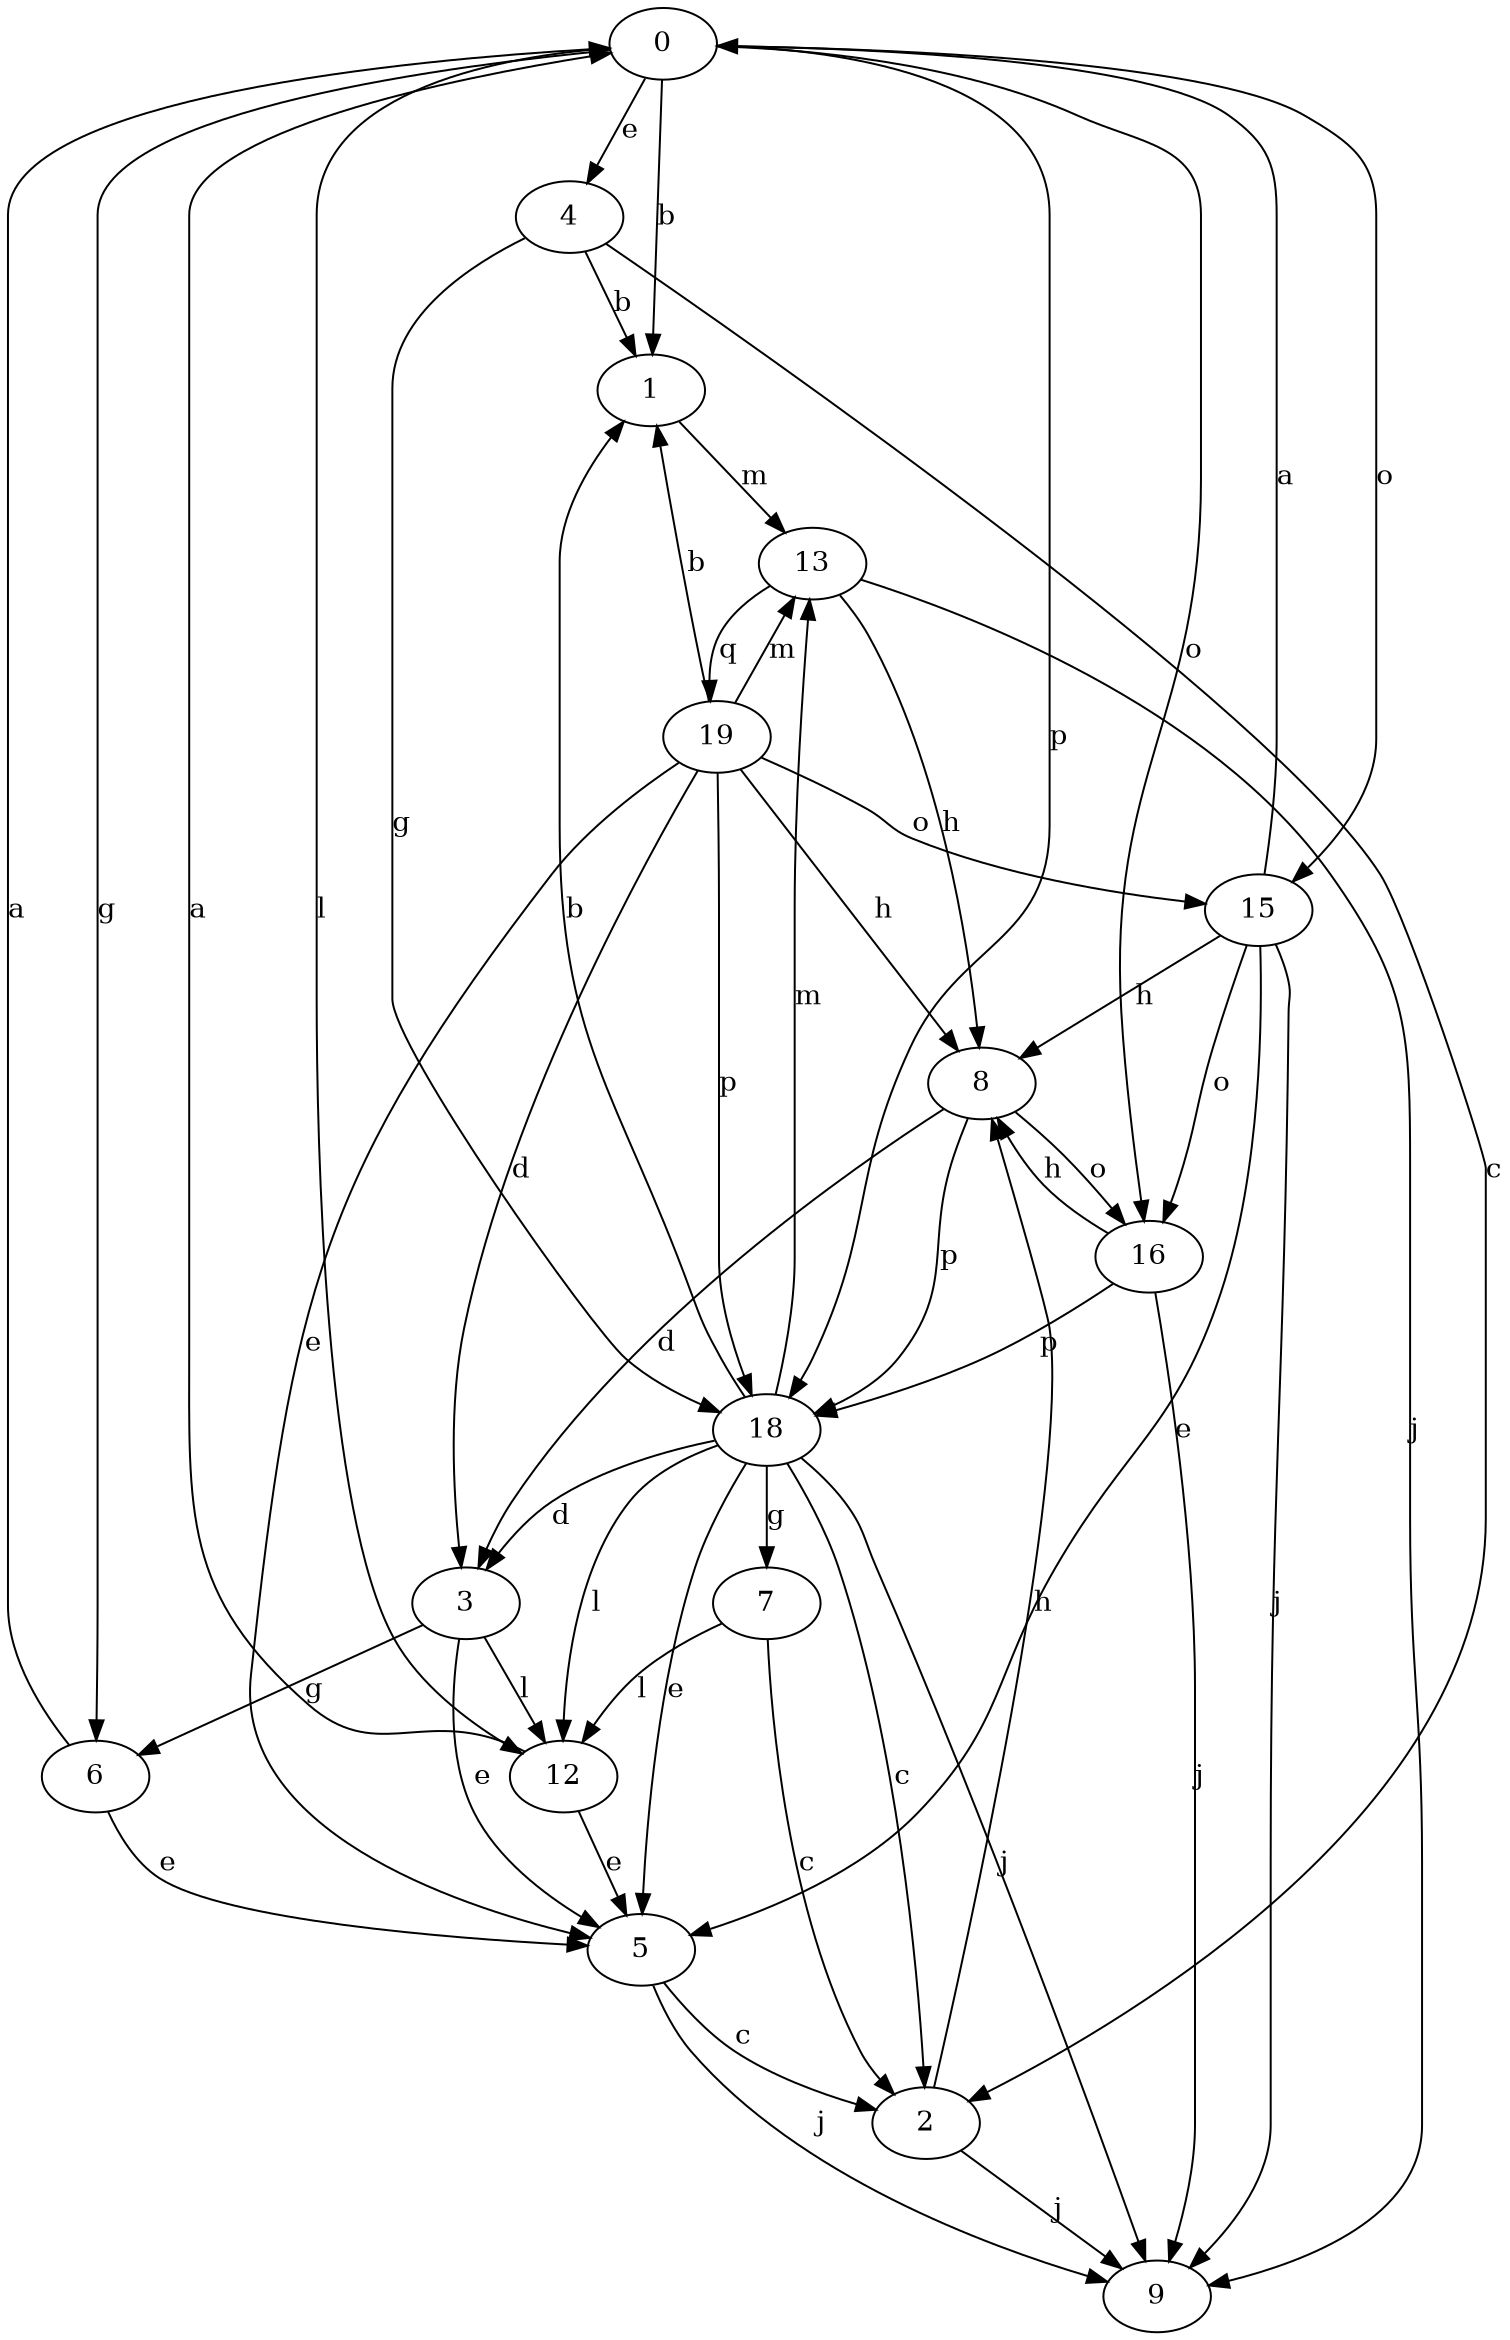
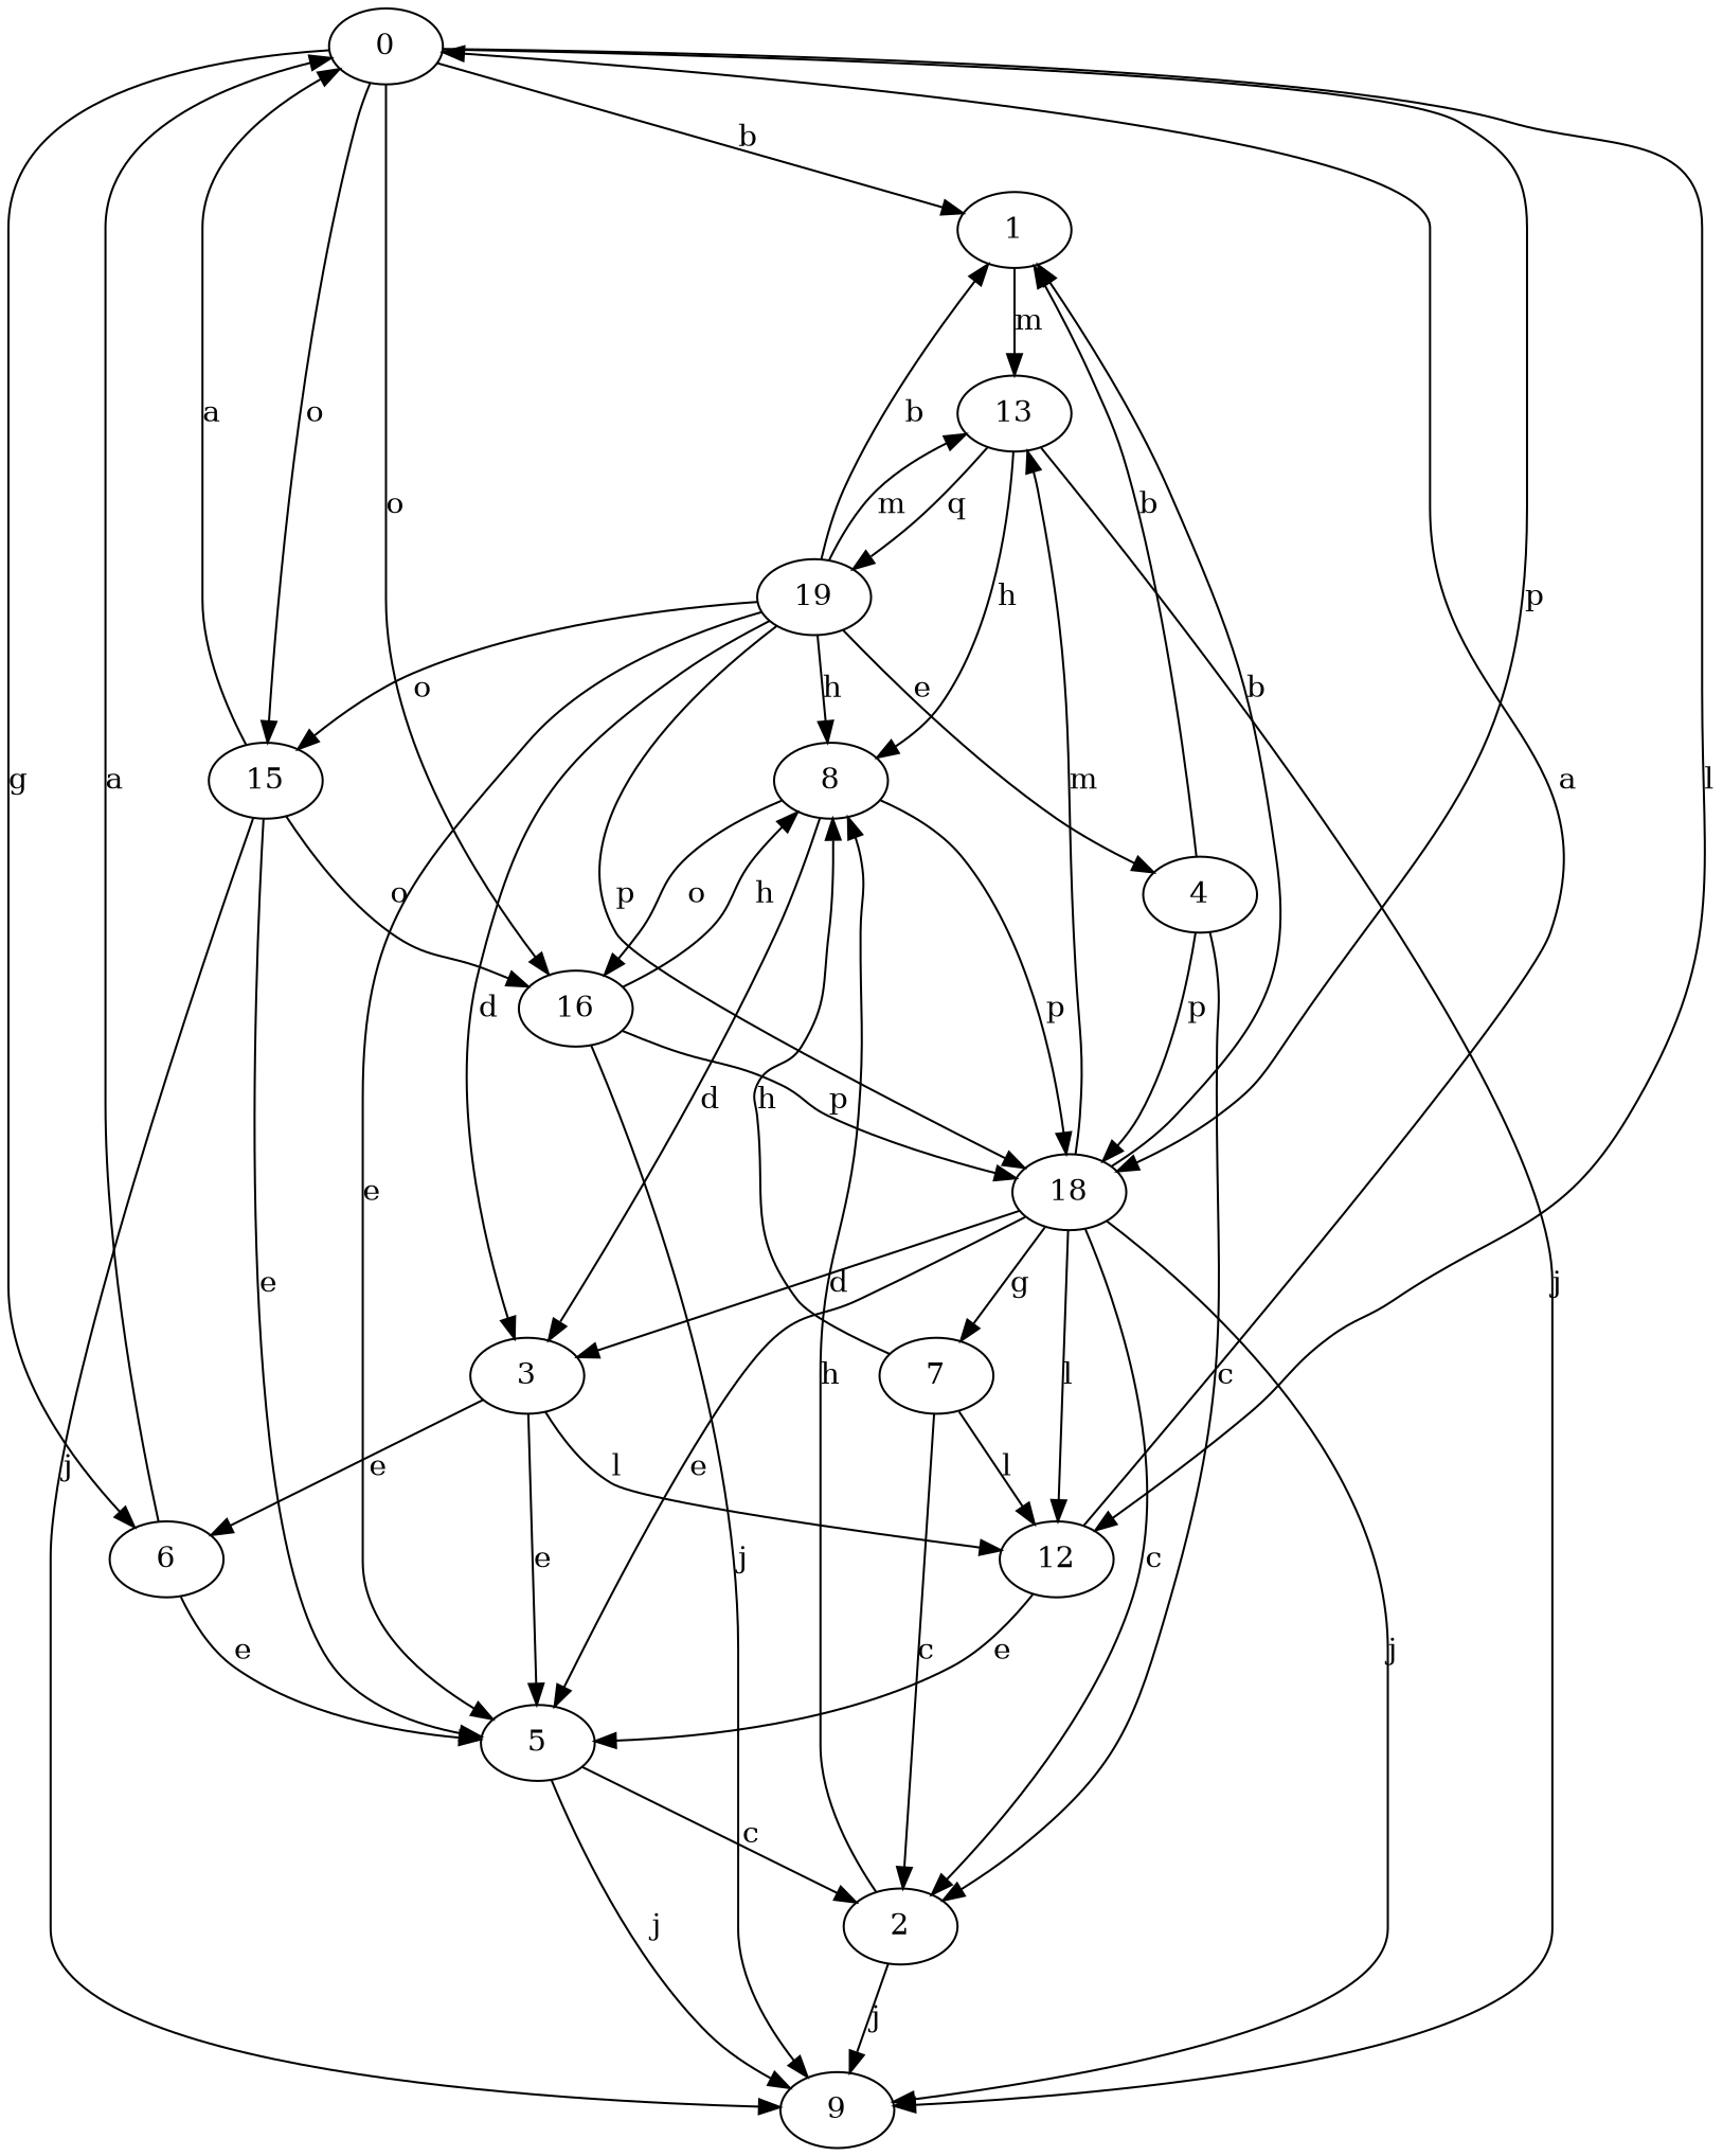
  strict digraph {
    0
    1
    4
    6
    12
    15
    16
    18
    13
    2
    5
    8
    9
    3
    7
    19
    0 -> 1 [label=b]
-   0 -> 4 [label=e]
+   19 -> 4 [label=e]
    0 -> 6 [label=g]
    0 -> 12 [label=l]
    0 -> 15 [label=o]
    0 -> 16 [label=o]
    0 -> 18 [label=p]
    1 -> 13 [label=m]
    4 -> 1 [label=b]
-   4 -> 18 [label=g]
+   4 -> 18 [label=p]
    4 -> 2 [label=c]
    6 -> 0 [label=a]
    6 -> 5 [label=e]
    12 -> 0 [label=a]
    12 -> 5 [label=e]
    15 -> 0 [label=a]
    15 -> 16 [label=o]
    15 -> 5 [label=e]
-   15 -> 8 [label=h]
+   7 -> 8 [label=h]
    15 -> 9 [label=j]
    16 -> 18 [label=p]
    16 -> 8 [label=h]
    16 -> 9 [label=j]
    18 -> 1 [label=b]
    18 -> 12 [label=l]
    18 -> 13 [label=m]
    18 -> 2 [label=c]
    18 -> 5 [label=e]
    18 -> 9 [label=j]
    18 -> 3 [label=d]
    18 -> 7 [label=g]
    13 -> 8 [label=h]
    13 -> 9 [label=j]
    13 -> 19 [label=q]
    2 -> 8 [label=h]
    2 -> 9 [label=j]
    5 -> 2 [label=c]
    5 -> 9 [label=j]
    8 -> 16 [label=o]
    8 -> 18 [label=p]
    8 -> 3 [label=d]
-   3 -> 6 [label=g]
+   3 -> 6 [label=e]
    3 -> 12 [label=l]
    3 -> 5 [label=e]
    7 -> 12 [label=l]
    7 -> 2 [label=c]
    19 -> 1 [label=b]
    19 -> 15 [label=o]
    19 -> 18 [label=p]
    19 -> 13 [label=m]
    19 -> 5 [label=e]
    19 -> 8 [label=h]
    19 -> 3 [label=d]
  }
